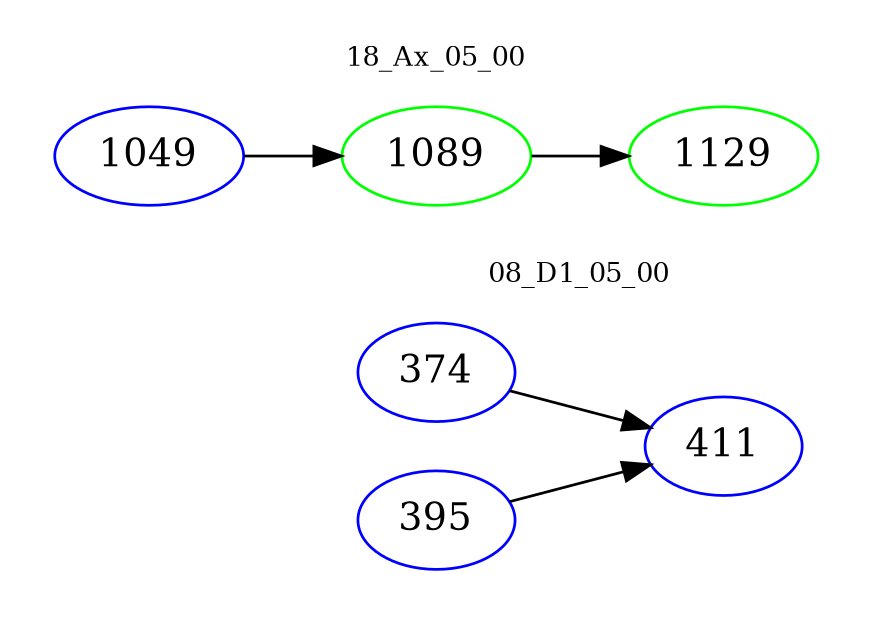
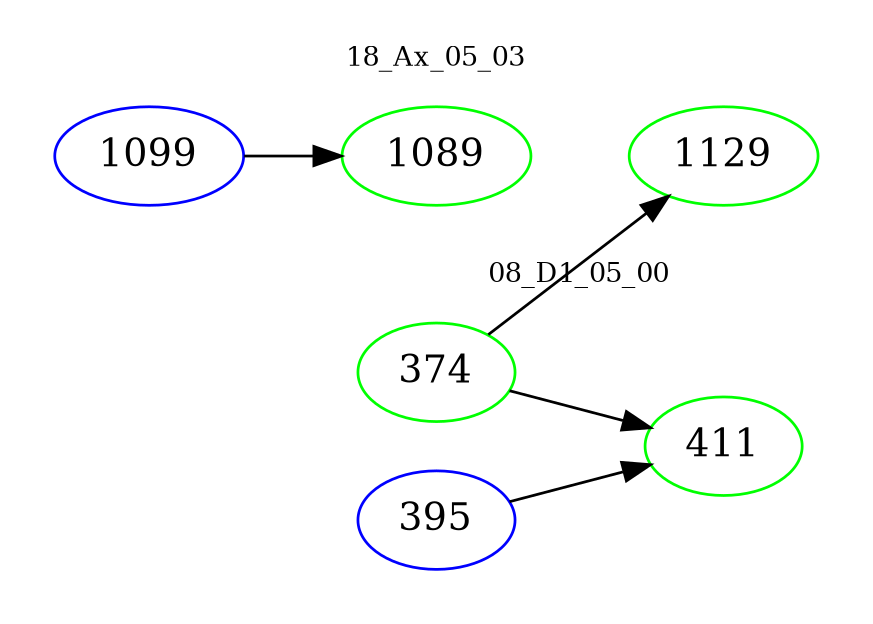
  digraph {
    rankdir=LR
    node [color=green]
    edge [color=black]
-   n1 [color=blue label=1049]
+   n1 [color=blue label=1099]
    n2 [label=1089]
    n3 [label=1129]
    n4 [color=blue label=395]
-   n5 [color=blue label=374]
-   n6 [color=blue label=411]
+   n5 [label=374]
+   n6 [label=411]
    subgraph cluster_1 {
      color=white
      fontsize=10
-     label="18_Ax_05_00"
+     label="18_Ax_05_03"
      n1
      n2
      n3
    }
    subgraph cluster_2 {
      color=white
      fontsize=10
      label="08_D1_05_00"
      n4
      n5
      n6
    }
    n1 -> n2
-   n2 -> n3
+   n5 -> n3
    n4 -> n6
    n5 -> n6
  }
